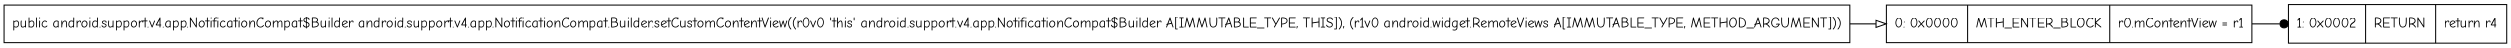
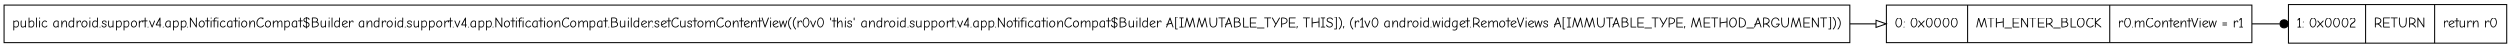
  digraph {
    rankdir=LR
    fontname="Comic Neue"
    node [shape=record fontname="Comic Neue"]
    edge [fontname="Comic Neue"]
    n1 [label="{0\:\ 0x0000|MTH_ENTER_BLOCK\l|r0.mContentView = r1\l}"]
-   n2 [label="{1\:\ 0x0002|RETURN\l|return r4\l}"]
+   n2 [label="{1\:\ 0x0002|RETURN\l|return r0\l}"]
    n3 [label="{public android.support.v4.app.NotificationCompat$Builder android.support.v4.app.NotificationCompat.Builder.setCustomContentView((r0v0 'this' android.support.v4.app.NotificationCompat$Builder A[IMMUTABLE_TYPE, THIS]), (r1v0 android.widget.RemoteViews A[IMMUTABLE_TYPE, METHOD_ARGUMENT])) }"]
    n1 -> n2 [arrowhead=dot]
    n3 -> n1 [arrowhead=onormal]
  }
